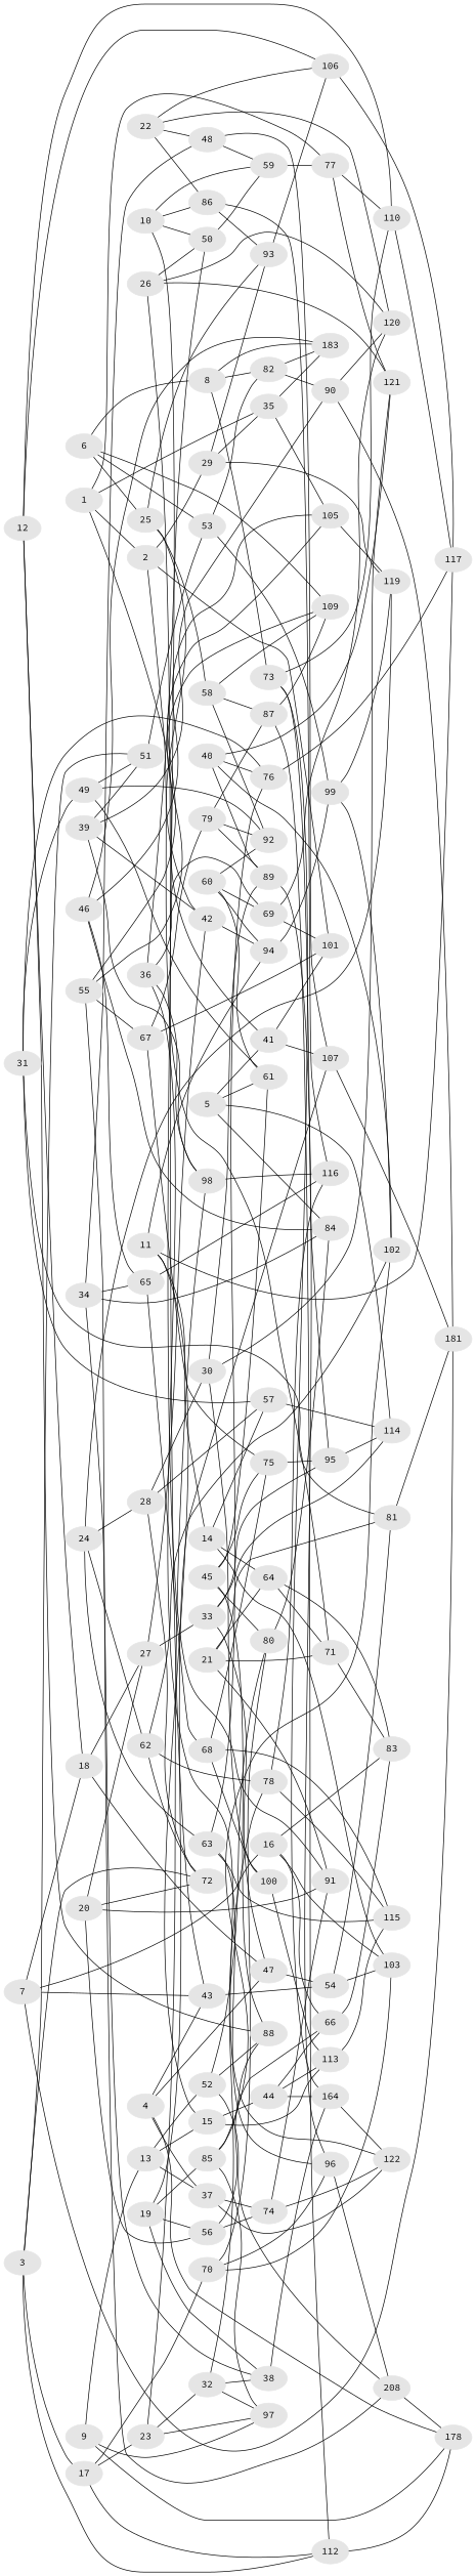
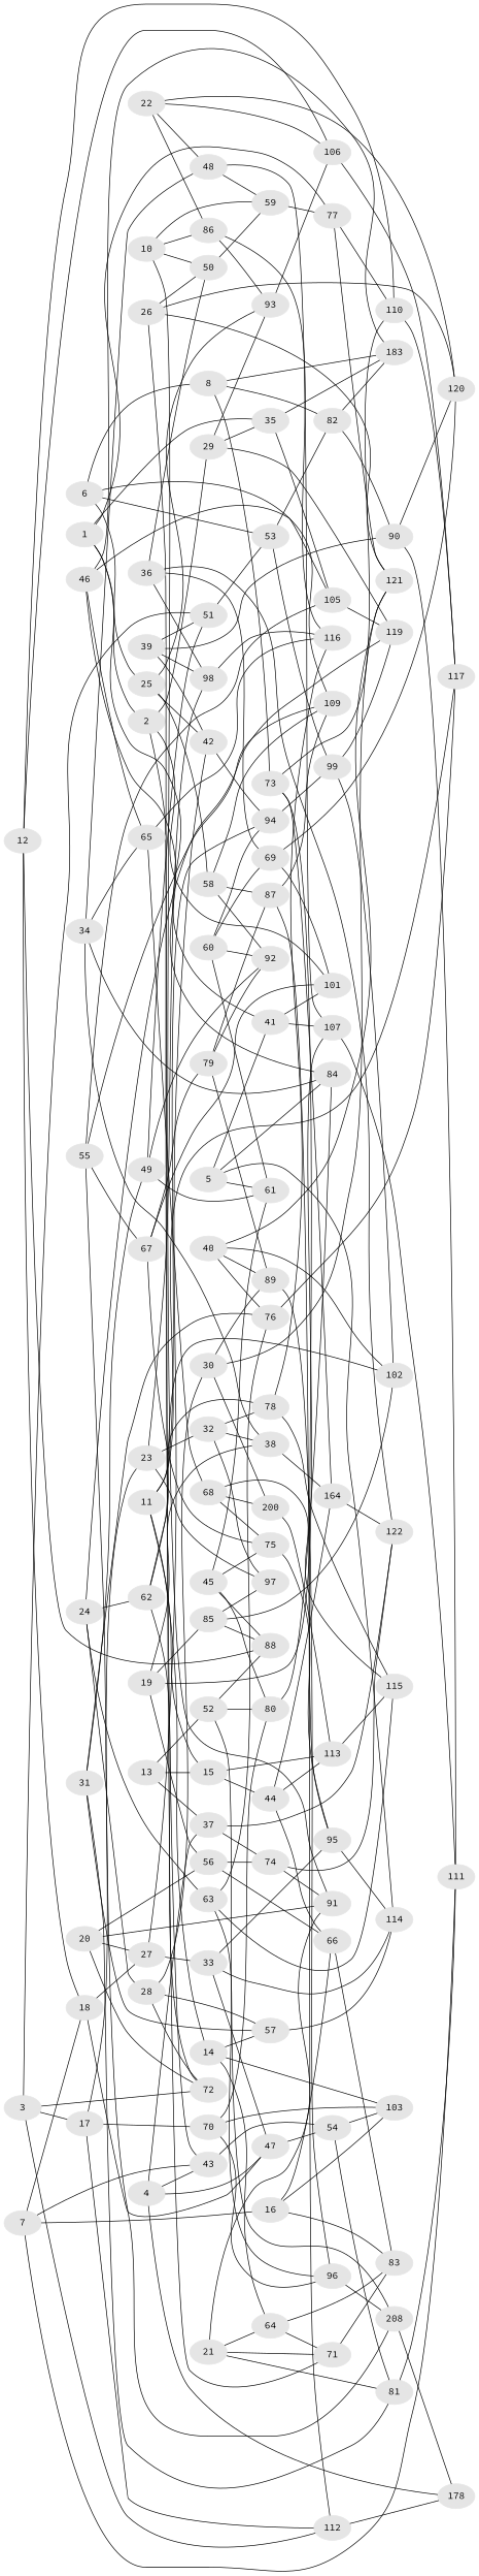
  graph {
    fontname="Source Code Pro"
    rankdir=LR
    node [color=gray90 fontname="Source Code Pro" style=filled]
    edge [fontname="Source Code Pro"]
    1
    2
    35
    41
    77
    29
    71
    101
    n9 [label=183]
    105
    107
    110
    121
    119
    93
    83
    3
    17
    51
    72
    112
    23
    70
    53
    n25 [label=178]
    4
    37
    43
    47
    122
    74
    54
    5
    61
    84
    114
    6
    8
    25
    109
    73
    82
    42
    58
    99
    7
    16
    18
-   111 [label=181]
+   111
    103
    66
    27
    95
    n54 [label=164]
    90
-   9
    13
    97
    15
    52
-   100
+   100 [label=200]
    113
    10
    50
    59
    86
    91
    116
    11
    14
    94
    117
    57
    64
    44
    12
    88
    106
    80
    n80 [label=208]
    115
    32
    98
    96
    33
    19
    38
    56
    85
    102
    20
    21
    81
    22
    48
    120
    78
    24
    28
    62
    63
    30
    76
    92
    87
    26
    89
    31
    49
    34
    65
    68
    36
    69
    39
    40
    45
    75
    46
    55
    67
    79
    60
    1 -- 2
    1 -- 35
    1 -- 41
    1 -- 77
    2 -- 29
    2 -- 71
    2 -- 101
    35 -- n9
    35 -- 105
    41 -- 101
    41 -- 107
    77 -- 110
    77 -- 121
    29 -- 35
    29 -- 119
    29 -- 93
    71 -- 83
    105 -- 119
    107 -- 111
    110 -- 117
    93 -- 106
    3 -- 17
    3 -- 51
    3 -- 72
    3 -- 112
    17 -- 112
    17 -- 23
    17 -- 70
    51 -- 53
    112 -- n25
    23 -- 97
    23 -- 32
    23 -- 98
    70 -- 103
    70 -- 80
    70 -- 96
    53 -- 82
    53 -- 99
    4 -- n25
    4 -- 37
    4 -- 43
    4 -- 47
    37 -- 122
    37 -- 74
    43 -- 54
    47 -- 54
    74 -- 122
    74 -- 91
    54 -- 103
    54 -- 81
    5 -- 41
    5 -- 61
    5 -- 84
    5 -- 114
    6 -- 53
    6 -- 8
    6 -- 25
    6 -- 109
    8 -- n9
    8 -- 73
    8 -- 82
    25 -- 93
    25 -- 42
    25 -- 58
    73 -- 110
    73 -- 95
    73 -- n54
    82 -- n9
    82 -- 90
    42 -- 94
    58 -- 109
    58 -- 92
    58 -- 87
    99 -- 119
    99 -- 102
    7 -- 43
    7 -- 16
    7 -- 18
    7 -- 111
    16 -- 83
    16 -- 103
    16 -- 66
    18 -- 47
    18 -- 27
    66 -- 83
    27 -- 42
    27 -- 33
    95 -- 114
    n54 -- 122
    90 -- 111
    90 -- 120
-   9 -- n25
-   9 -- 13
-   9 -- 97
    13 -- 37
    13 -- 15
    13 -- 52
    15 -- 113
    15 -- 44
    52 -- 88
    52 -- 80
    52 -- n80
    100 -- 113
    113 -- 115
    10 -- 50
    10 -- 59
    10 -- 86
    10 -- 91
    50 -- 59
    59 -- 77
    86 -- 93
    86 -- 116
    11 -- 15
    11 -- 14
    11 -- 94
    11 -- 117
    14 -- 103
    14 -- 57
    14 -- 64
    94 -- 99
    57 -- 114
    64 -- 71
    64 -- 83
    44 -- 66
    44 -- n54
    44 -- 113
    12 -- 110
    12 -- 18
    12 -- 88
    12 -- 106
    106 -- 117
    80 -- 84
    n80 -- n25
    32 -- 97
    32 -- 38
    32 -- 78
    98 -- 116
    96 -- n80
    33 -- 47
    33 -- 114
    33 -- 95
    19 -- 107
    19 -- 38
    19 -- 56
    19 -- 85
    38 -- n54
    56 -- 74
    56 -- 66
    85 -- 97
    85 -- 88
    85 -- 102
    20 -- 72
    20 -- 27
    20 -- 91
    20 -- 56
    21 -- 71
    21 -- 91
    21 -- 64
    21 -- 81
    81 -- 111
    22 -- 86
    22 -- 106
    22 -- 48
    22 -- 120
    48 -- 107
    48 -- 59
    78 -- 116
    78 -- 115
    24 -- 119
    24 -- 28
    24 -- 62
    24 -- 63
    28 -- 72
    28 -- 57
    28 -- 30
    62 -- 72
    62 -- 102
    62 -- 78
    63 -- 115
    63 -- 96
    63 -- 76
    30 -- 121
    30 -- 100
    30 -- 89
    76 -- 117
    87 -- 112
    87 -- 109
    26 -- 121
    26 -- 43
    26 -- 50
    26 -- 120
    89 -- 96
    31 -- 57
    31 -- 81
    31 -- 76
    31 -- 49
    49 -- 51
    49 -- 61
    49 -- 92
    34 -- 84
    34 -- 38
    34 -- 48
    34 -- 65
    65 -- 116
    65 -- 68
    68 -- 100
    68 -- 115
    68 -- 75
    36 -- 122
    36 -- 50
    36 -- 98
    36 -- 69
    69 -- 101
    69 -- 120
    39 -- 51
    39 -- 42
    39 -- 90
    39 -- 98
    40 -- 121
    40 -- 102
    40 -- 76
    40 -- 89
    45 -- 61
    45 -- 88
    45 -- 80
    45 -- 75
    75 -- 95
    46 -- n9
    46 -- 105
    46 -- 84
    46 -- 65
    55 -- 105
    55 -- 109
    55 -- n80
    55 -- 67
    67 -- 101
    67 -- 75
    67 -- 79
    79 -- 92
    79 -- 87
    79 -- 89
    60 -- 61
    60 -- 94
    60 -- 92
    60 -- 69
  }
